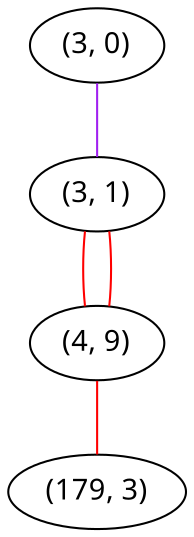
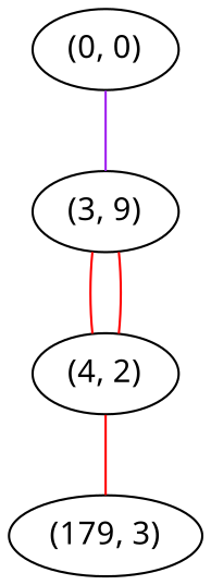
  graph {
    fontname="Noto Sans"
    node [fontname="Noto Sans"]
    edge [color=red fontname="Noto Sans" weight=1]
-   "(0, 0)" [label="(3, 0)"]
-   "(3, 9)" [label="(3, 1)"]
-   "(4, 9)"
+   "(0, 0)"
+   "(3, 9)"
+   "(4, 9)" [label="(4, 2)"]
    n4 [label="(179, 3)"]
    "(0, 0)" -- "(3, 9)" [color=purple weight=4]
    "(3, 9)" -- "(4, 9)"
    "(3, 9)" -- "(4, 9)"
    "(4, 9)" -- n4
  }
